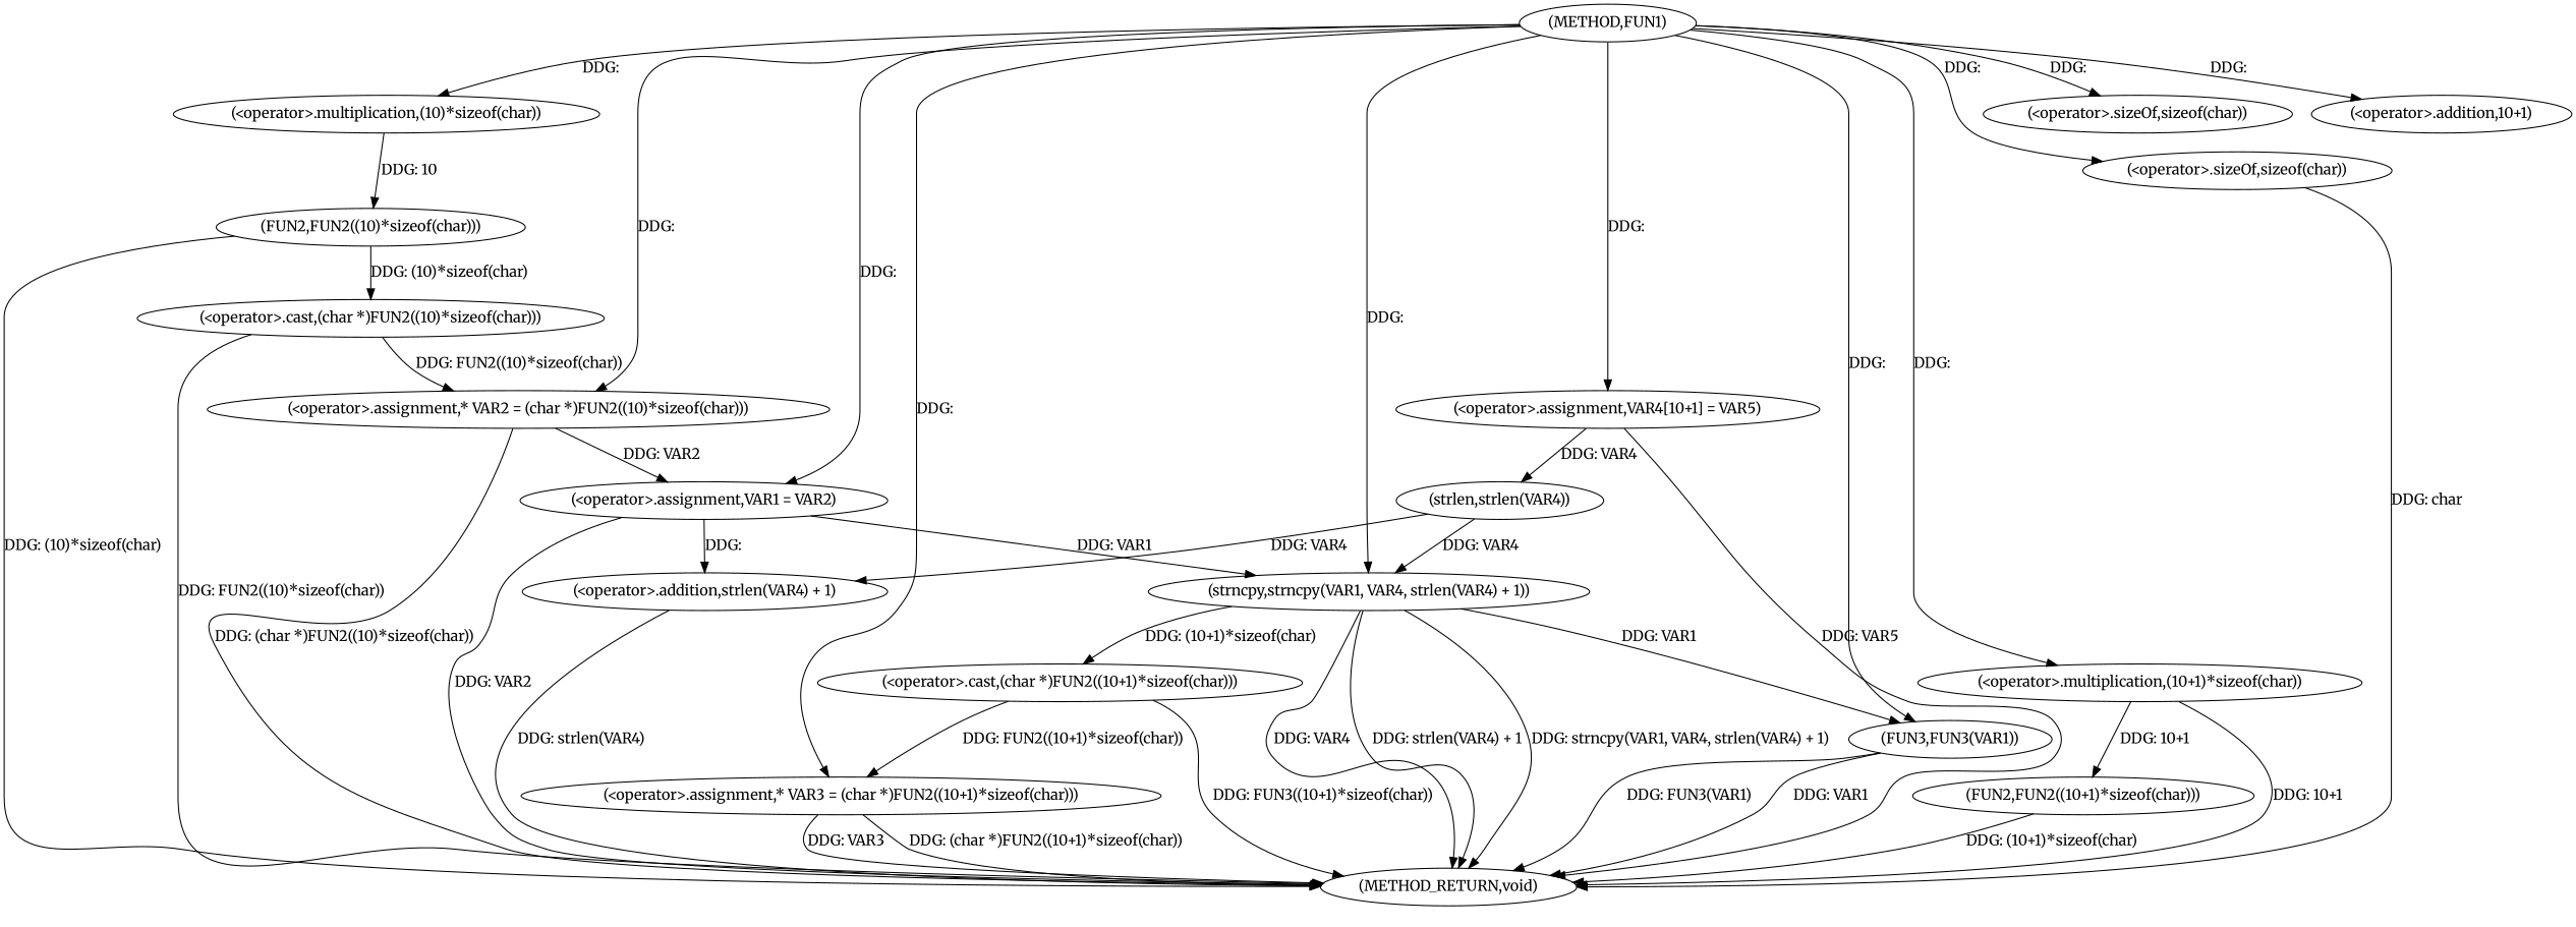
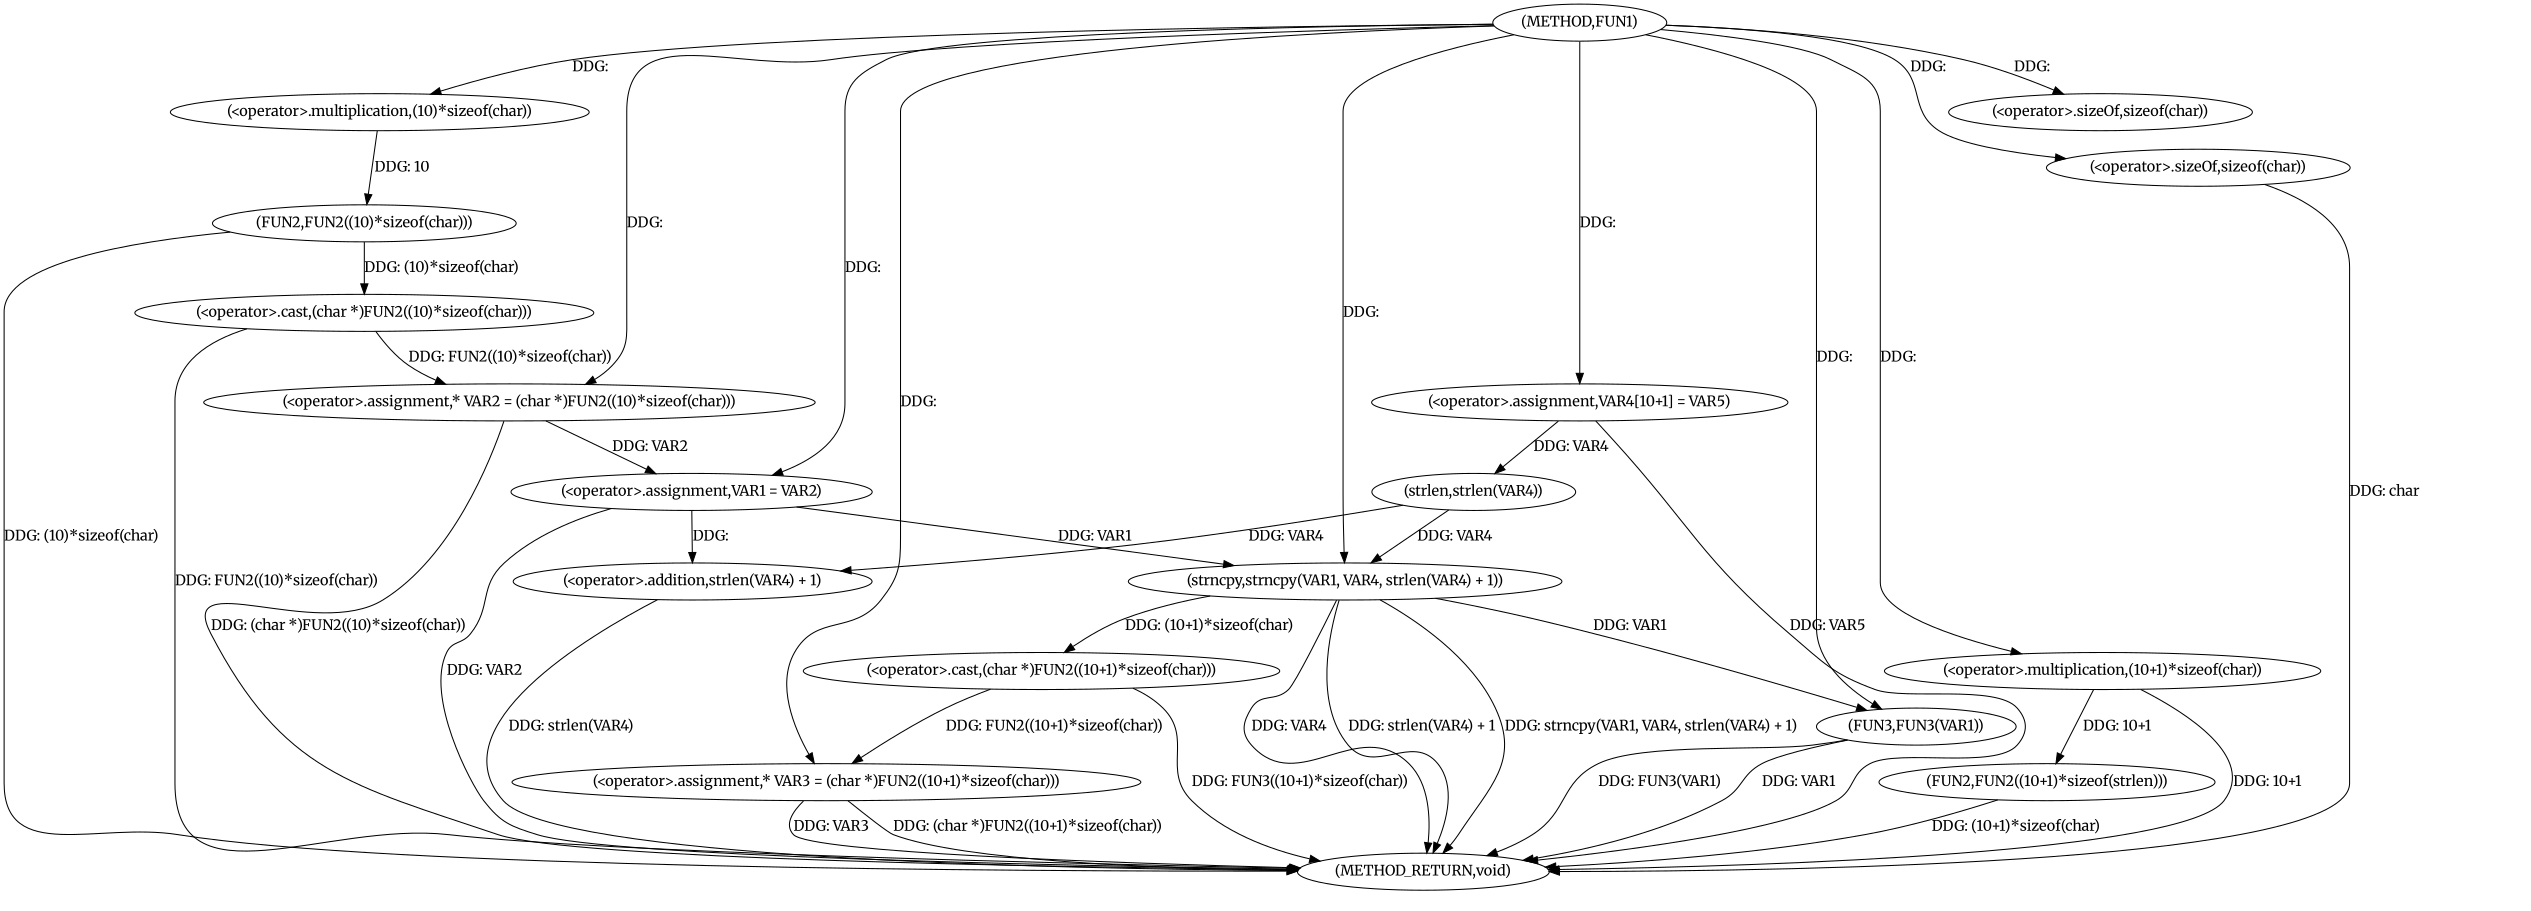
  digraph {
    fontname=Merriweather
    node [fontname=Merriweather]
    edge [fontname=Merriweather]
    n1 [label="(METHOD,FUN1)"]
    n2 [label="(<operator>.assignment,* VAR2 = (char *)FUN2((10)*sizeof(char)))"]
    n3 [label="(<operator>.multiplication,(10)*sizeof(char))"]
    n4 [label="(<operator>.sizeOf,sizeof(char))"]
    n5 [label="(<operator>.assignment,* VAR3 = (char *)FUN2((10+1)*sizeof(char)))"]
    n6 [label="(<operator>.multiplication,(10+1)*sizeof(char))"]
-   n7 [label="(<operator>.addition,10+1)"]
    n8 [label="(<operator>.sizeOf,sizeof(char))"]
    n9 [label="(<operator>.assignment,VAR1 = VAR2)"]
    n10 [label="(<operator>.assignment,VAR4[10+1] = VAR5)"]
    n11 [label="(strncpy,strncpy(VAR1, VAR4, strlen(VAR4) + 1))"]
    n12 [label="(FUN3,FUN3(VAR1))"]
    n13 [label="(METHOD_RETURN,void)"]
    n14 [label="(FUN2,FUN2((10)*sizeof(char)))"]
-   n15 [label="(FUN2,FUN2((10+1)*sizeof(char)))"]
+   n15 [label="(FUN2,FUN2((10+1)*sizeof(strlen)))"]
    n16 [label="(<operator>.addition,strlen(VAR4) + 1)"]
    n17 [label="(strlen,strlen(VAR4))"]
    n18 [label="(<operator>.cast,(char *)FUN2((10+1)*sizeof(char)))"]
    n19 [label="(<operator>.cast,(char *)FUN2((10)*sizeof(char)))"]
    n1 -> n2 [label="DDG: "]
    n1 -> n3 [label="DDG: "]
    n1 -> n4 [label="DDG: "]
    n1 -> n5 [label="DDG: "]
    n1 -> n6 [label="DDG: "]
-   n1 -> n7 [label="DDG: "]
    n1 -> n8 [label="DDG: "]
    n1 -> n9 [label="DDG: "]
    n1 -> n10 [label="DDG: "]
    n1 -> n11 [label="DDG: "]
    n1 -> n12 [label="DDG: "]
    n2 -> n9 [label="DDG: VAR2"]
    n2 -> n13 [label="DDG: (char *)FUN2((10)*sizeof(char))"]
    n3 -> n14 [label="DDG: 10"]
    n5 -> n13 [label="DDG: VAR3"]
    n5 -> n13 [label="DDG: (char *)FUN2((10+1)*sizeof(char))"]
    n6 -> n13 [label="DDG: 10+1"]
    n6 -> n15 [label="DDG: 10+1"]
    n8 -> n13 [label="DDG: char"]
    n9 -> n11 [label="DDG: VAR1"]
    n9 -> n13 [label="DDG: VAR2"]
    n9 -> n16 [label="DDG: "]
    n10 -> n13 [label="DDG: VAR5"]
    n10 -> n17 [label="DDG: VAR4"]
    n11 -> n12 [label="DDG: VAR1"]
    n11 -> n13 [label="DDG: strlen(VAR4) + 1"]
    n11 -> n13 [label="DDG: strncpy(VAR1, VAR4, strlen(VAR4) + 1)"]
    n11 -> n13 [label="DDG: VAR4"]
    n11 -> n18 [label="DDG: (10+1)*sizeof(char)"]
    n12 -> n13 [label="DDG: FUN3(VAR1)"]
    n12 -> n13 [label="DDG: VAR1"]
    n14 -> n13 [label="DDG: (10)*sizeof(char)"]
    n14 -> n19 [label="DDG: (10)*sizeof(char)"]
    n15 -> n13 [label="DDG: (10+1)*sizeof(char)"]
    n16 -> n13 [label="DDG: strlen(VAR4)"]
    n17 -> n11 [label="DDG: VAR4"]
    n17 -> n16 [label="DDG: VAR4"]
    n18 -> n5 [label="DDG: FUN2((10+1)*sizeof(char))"]
    n18 -> n13 [label="DDG: FUN3((10+1)*sizeof(char))"]
    n19 -> n2 [label="DDG: FUN2((10)*sizeof(char))"]
    n19 -> n13 [label="DDG: FUN2((10)*sizeof(char))"]
  }
